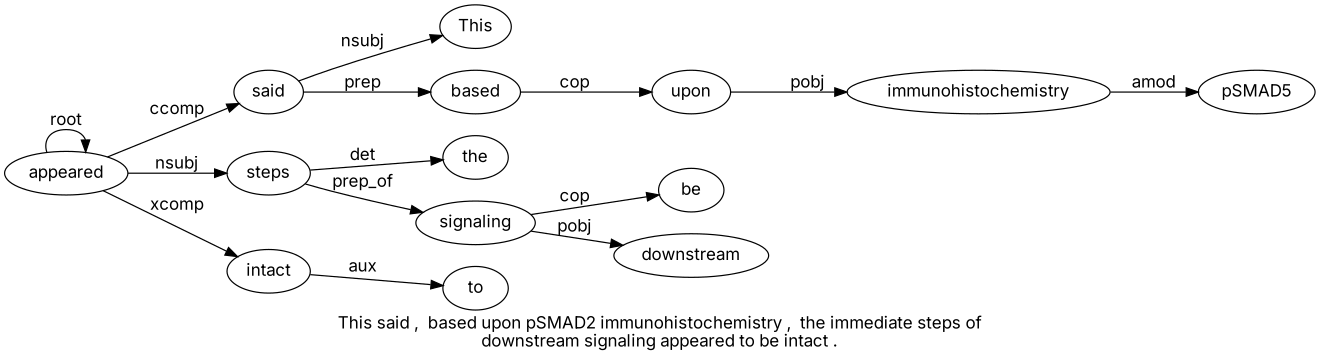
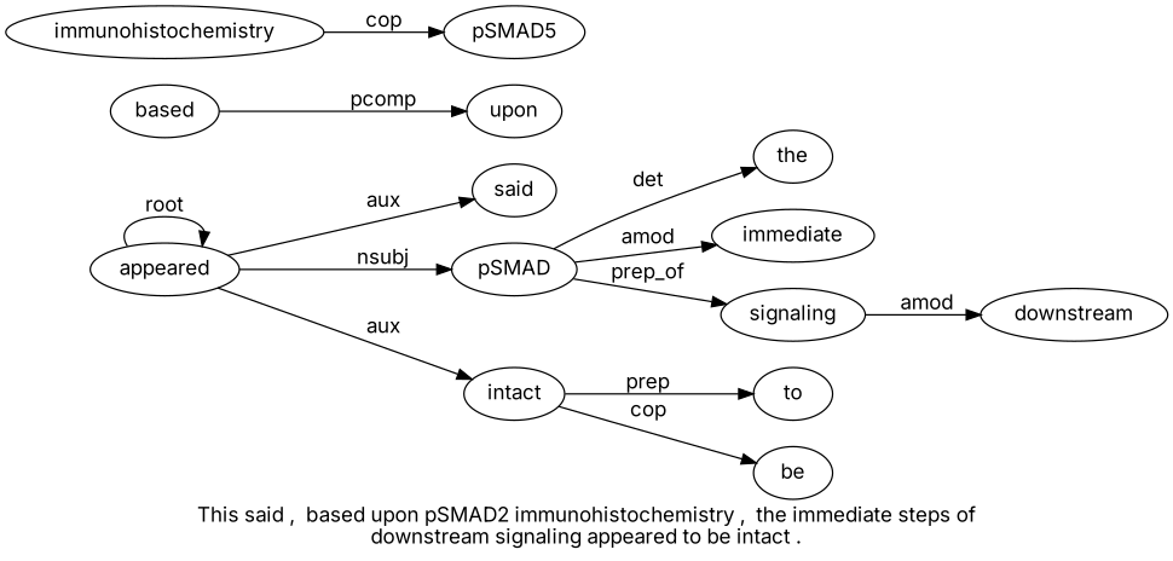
  digraph {
    fontname=Inter
    label="This said ,  based upon pSMAD2 immunohistochemistry ,  the immediate steps of\ndownstream signaling appeared to be intact ."
    rankdir=LR
    node [fillcolor=white fontname=Inter style=filled]
    edge [fontname=Inter]
    n1 [label=said]
-   n2 [label=This]
    n3 [label=based]
    n4 [label=upon]
    n5 [label=appeared]
-   n6 [label=steps]
+   n6 [label=pSMAD]
    n7 [label=intact]
    n8 [label=the]
+   n9 [label=immediate]
    n10 [label=signaling]
    n11 [label=to]
    n12 [label=be]
    n13 [label=immunohistochemistry]
    n14 [label=pSMAD5]
    n15 [label=downstream]
-   n1 -> n2 [label=nsubj]
-   n1 -> n3 [label=prep]
-   n3 -> n4 [label=cop]
-   n4 -> n13 [label=pobj]
-   n5 -> n1 [label=ccomp]
+   n3 -> n4 [label=pcomp]
+   n5 -> n1 [label=aux]
    n5 -> n5 [label=root]
    n5 -> n6 [label=nsubj]
-   n5 -> n7 [label=xcomp]
+   n5 -> n7 [label=aux]
    n6 -> n8 [label=det]
+   n6 -> n9 [label=amod]
    n6 -> n10 [label=prep_of]
-   n7 -> n11 [label=aux]
-   n10 -> n12 [label=cop]
-   n10 -> n15 [label=pobj]
-   n13 -> n14 [label=amod]
+   n7 -> n11 [label=prep]
+   n7 -> n12 [label=cop]
+   n10 -> n15 [label=amod]
+   n13 -> n14 [label=cop]
  }
